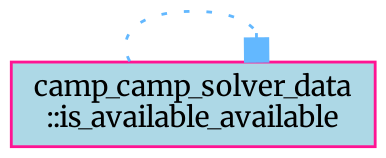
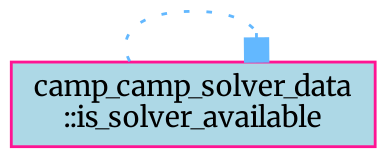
  digraph {
    rankdir=LR
    fontname=Merriweather
-   n1 [color=deeppink fillcolor=lightblue fontcolor=black fontname=Merriweather fontsize=10 height=0.2 label="camp_camp_solver_data\l::is_available_available" shape=box style=filled width=0.4]
+   n1 [color=deeppink fillcolor=lightblue fontcolor=black fontname=Merriweather fontsize=10 height=0.2 label="camp_camp_solver_data\l::is_solver_available" shape=box style=filled width=0.4]
    n1 -> n1 [color=steelblue1 fontname=Merriweather fontsize=10 labelfontname=Helvetica labelfontsize=10 style=dotted arrowhead=box]
  }
